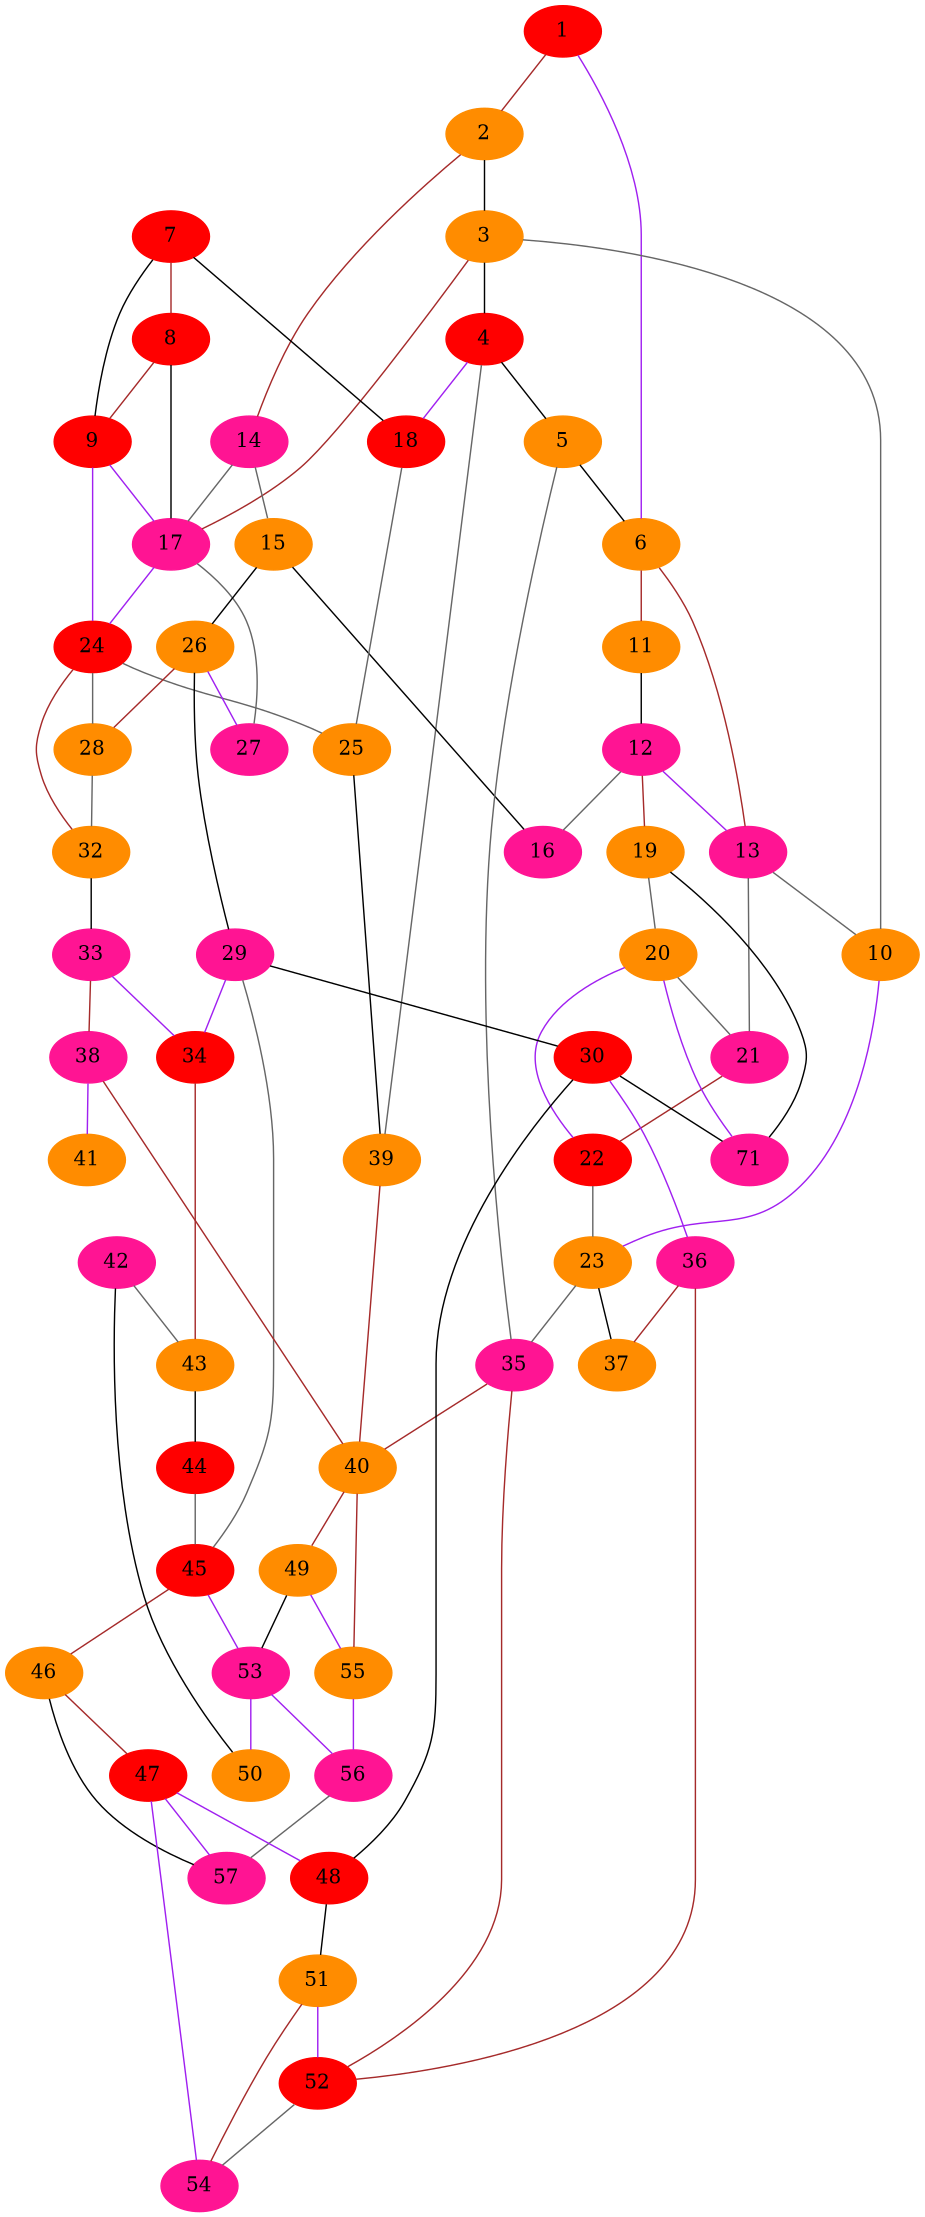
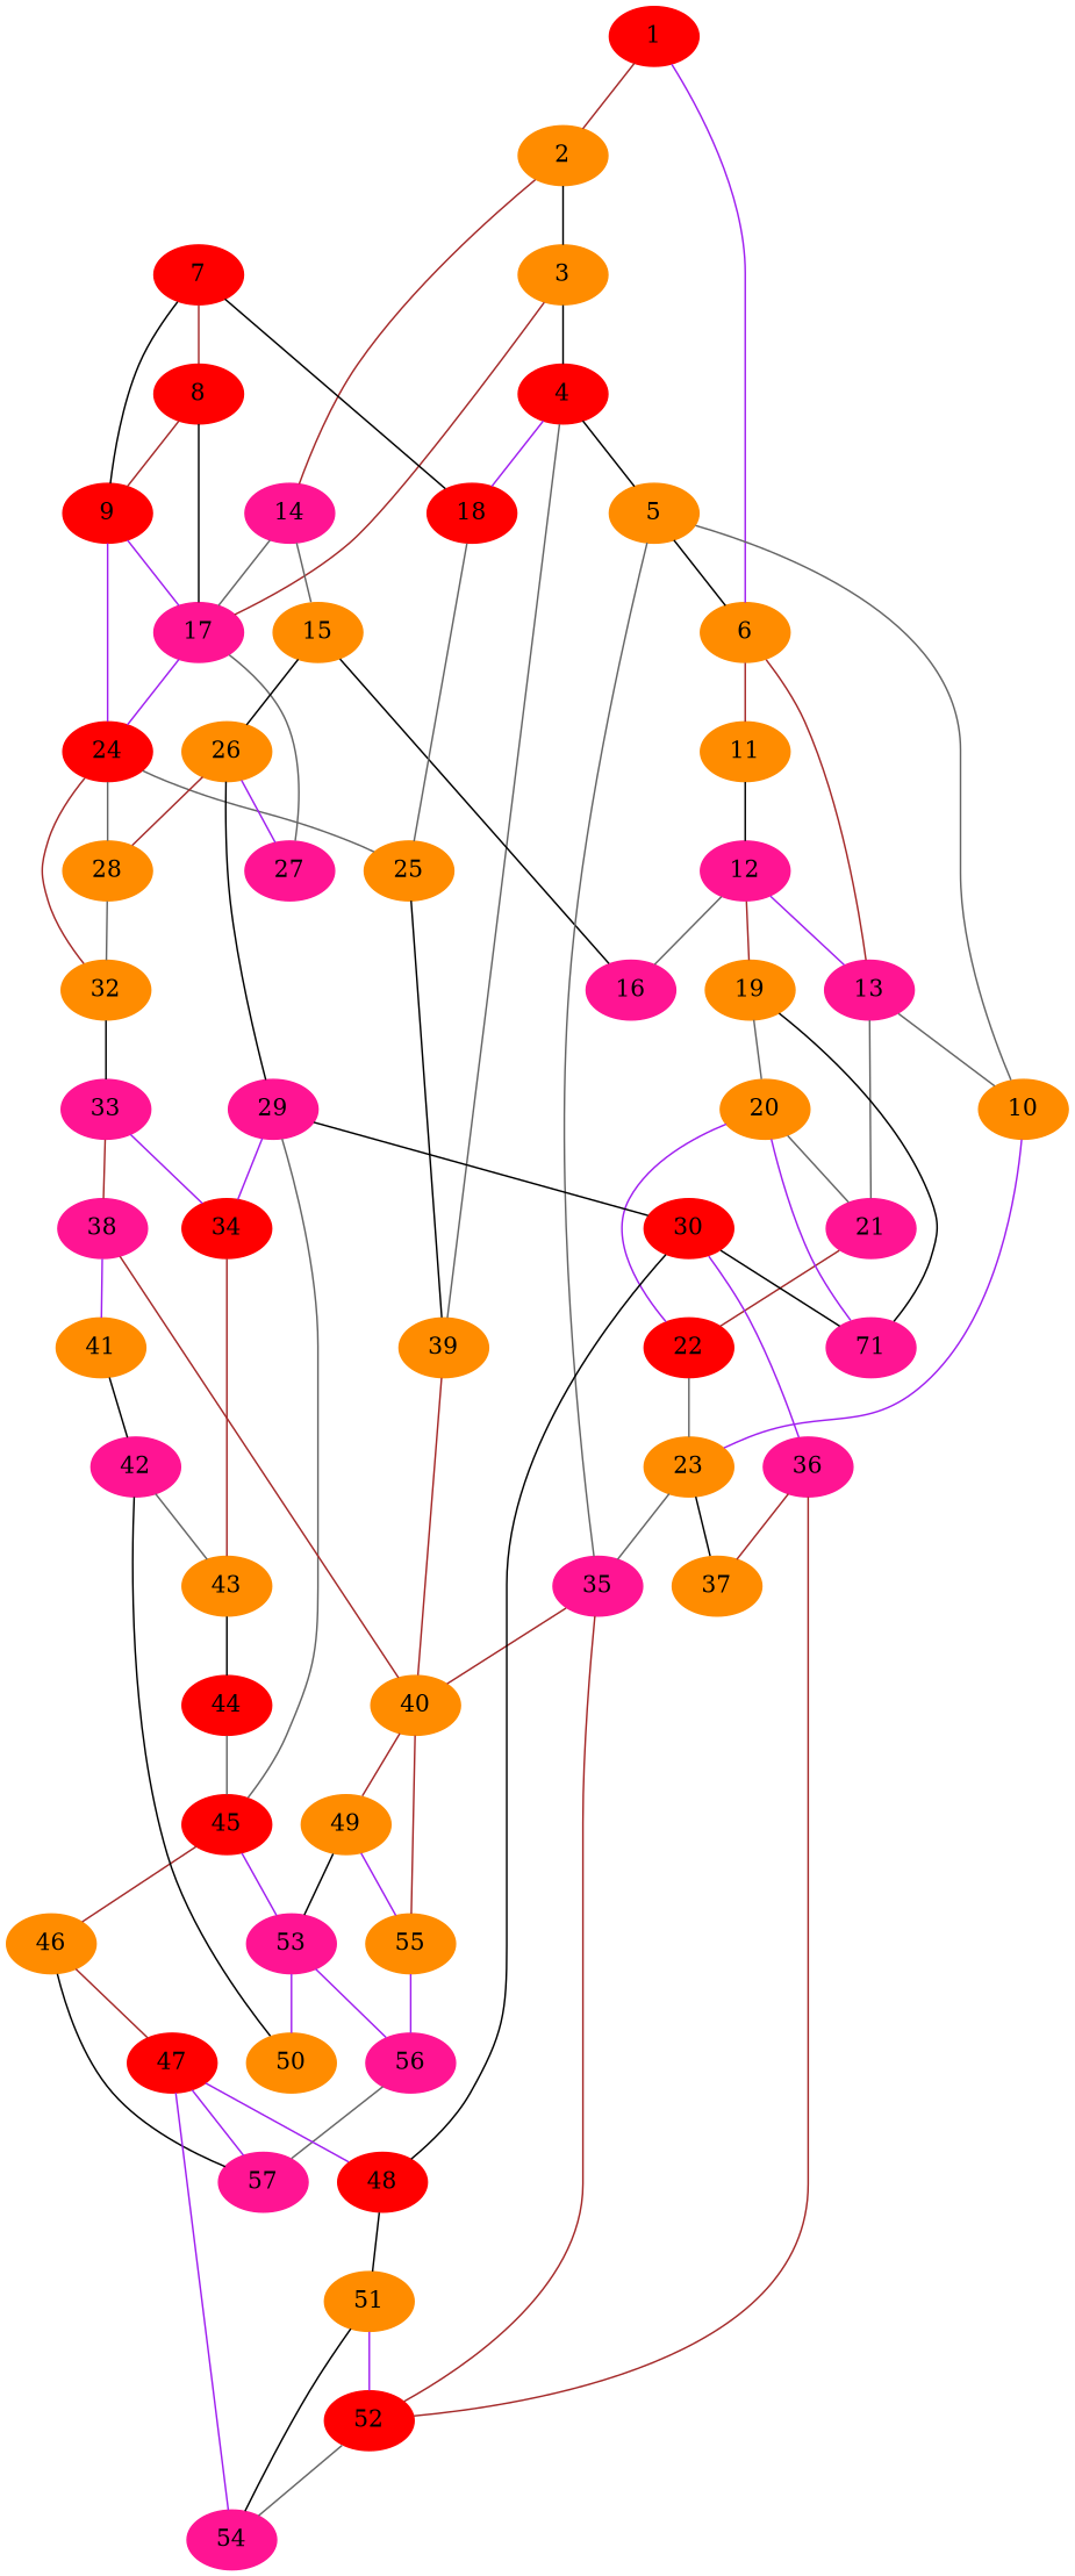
  graph {
    fontname="DejaVu Serif"
    node [color=darkorange fontname="DejaVu Serif" style=filled]
    edge [color=brown fontname="DejaVu Serif" weight=1.0]
    1 [color=red]
    2
    6
    3
    14 [color=deeppink]
    11
    13 [color=deeppink]
    4 [color=red]
    17 [color=deeppink]
    15
    5
    18 [color=red]
    39
    24 [color=red]
    27 [color=deeppink]
    10
    35 [color=deeppink]
    25
    40
    23
    52 [color=red]
    12 [color=deeppink]
    21 [color=deeppink]
    7 [color=red]
    8 [color=red]
    9 [color=red]
    28
    32
    37
    16 [color=deeppink]
    19
    20
    n33 [color=deeppink label=71]
    22 [color=red]
    26
    29 [color=deeppink]
    33 [color=deeppink]
    30 [color=red]
    34 [color=red]
    45 [color=red]
    36 [color=deeppink]
    48 [color=red]
    43
    46
    53 [color=deeppink]
    51
    38 [color=deeppink]
    41
    44 [color=red]
    49
    55
    54 [color=deeppink]
    42 [color=deeppink]
    56 [color=deeppink]
    50
    47 [color=red]
    57 [color=deeppink]
    1 -- 2
    1 -- 6 [color=purple]
    2 -- 3 [color=black]
    2 -- 14
    6 -- 11
    6 -- 13
    3 -- 4 [color=black]
    3 -- 17
    14 -- 17 [color=gray40]
    14 -- 15 [color=gray40 weight=2.0]
    11 -- 12 [color=black weight=2.0]
    13 -- 10 [color=gray40]
    13 -- 21 [color=gray40]
    4 -- 5 [color=black]
    4 -- 18 [color=purple]
    4 -- 39 [color=gray40]
    17 -- 24 [color=purple]
    17 -- 27 [color=gray40]
    15 -- 16 [color=black weight=2.0]
    15 -- 26 [color=black weight=2.0]
    5 -- 6 [color=black]
-   3 -- 10 [color=gray40]
+   5 -- 10 [color=gray40]
    5 -- 35 [color=gray40]
    18 -- 25 [color=gray40]
    39 -- 40 [weight=2.0]
    24 -- 25 [color=gray40]
    24 -- 28 [color=gray40]
    24 -- 32
    10 -- 23 [color=purple]
    35 -- 40
    35 -- 52
    25 -- 39 [color=black]
    40 -- 49
    40 -- 55
    23 -- 35 [color=gray40]
    23 -- 37 [color=black weight=2.0]
    52 -- 54 [color=gray40]
    12 -- 13 [color=purple]
    12 -- 16 [color=gray40 weight=2.0]
    12 -- 19
    21 -- 22
    7 -- 18 [color=black]
    7 -- 8
    7 -- 9 [color=black]
    8 -- 17 [color=black]
    8 -- 9
    9 -- 17 [color=purple]
    9 -- 24 [color=purple]
    28 -- 32 [color=gray40]
    32 -- 33 [color=black]
    19 -- 20 [color=gray40]
    19 -- n33 [color=black]
    20 -- 21 [color=gray40]
    20 -- n33 [color=purple]
    20 -- 22 [color=purple]
    22 -- 23 [color=gray40 weight=2.0]
    26 -- 27 [color=purple]
    26 -- 28
    26 -- 29 [color=black weight=2.0]
    29 -- 30 [color=black weight=2.0]
    29 -- 34 [color=purple]
    29 -- 45 [color=gray40]
    33 -- 34 [color=purple]
    33 -- 38
    30 -- n33 [color=black weight=2.0]
    30 -- 36 [color=purple]
    30 -- 48 [color=black]
    34 -- 43
    45 -- 46
    45 -- 53 [color=purple weight=2.0]
    36 -- 52
    36 -- 37
    48 -- 51 [color=black]
    43 -- 44 [color=black]
    46 -- 47
    46 -- 57 [color=black]
    53 -- 56 [color=purple]
    53 -- 50 [color=purple weight=2.0]
    51 -- 52 [color=purple weight=3.0]
-   51 -- 54 [weight=2.0]
+   51 -- 54 [color=black weight=2.0]
    38 -- 40
    38 -- 41 [color=purple weight=2.0]
+   41 -- 42 [color=black]
    44 -- 45 [color=gray40 weight=2.0]
    49 -- 53 [color=black weight=2.0]
    49 -- 55 [color=purple]
    55 -- 56 [color=purple]
    42 -- 43 [color=gray40]
    42 -- 50 [color=black]
    56 -- 57 [color=gray40]
    47 -- 48 [color=purple]
    47 -- 54 [color=purple weight=3.0]
    47 -- 57 [color=purple]
  }
